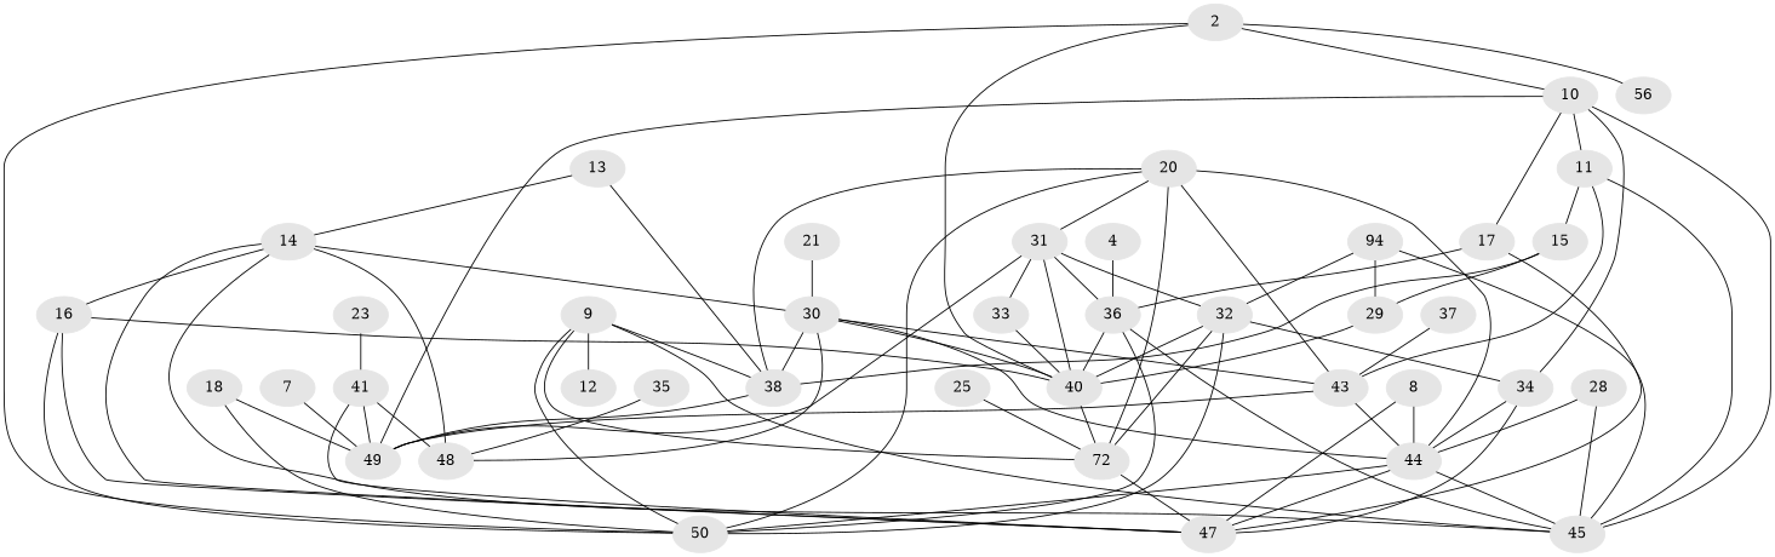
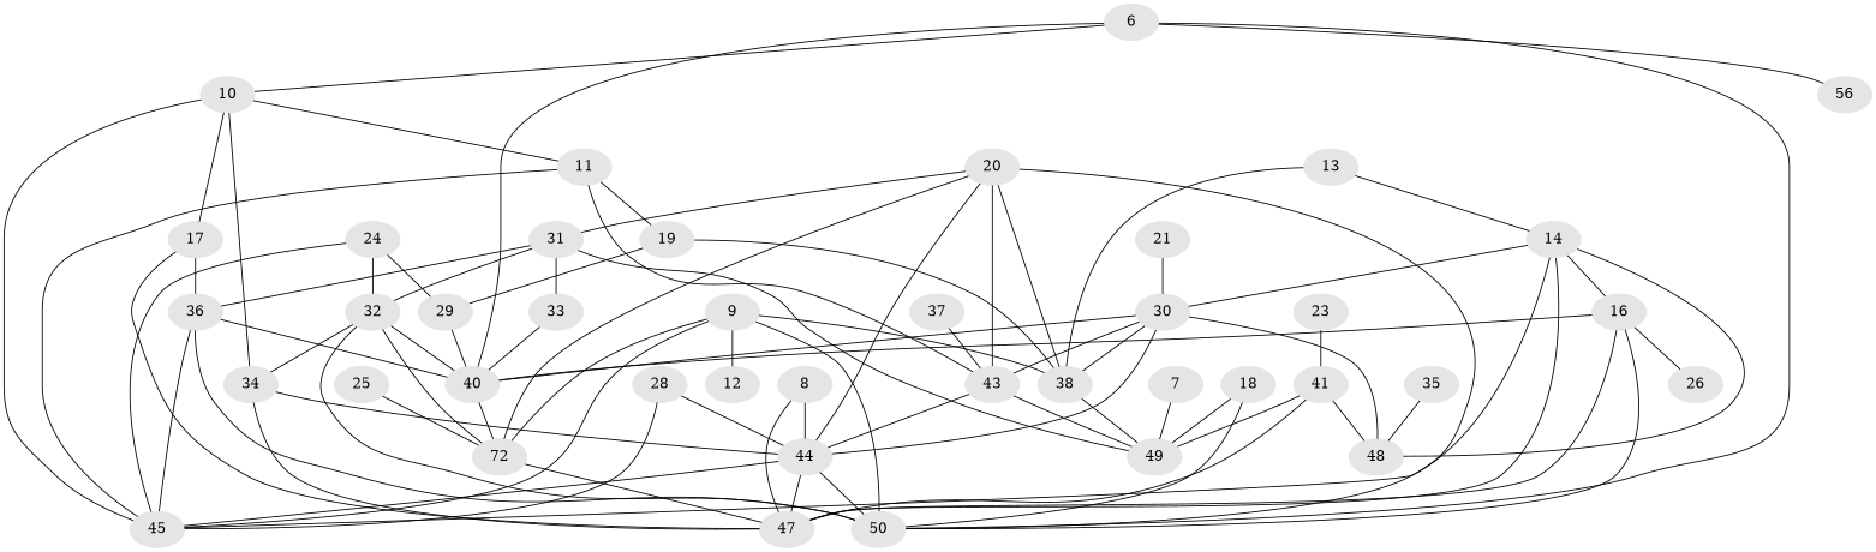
  graph {
    node [color=gray90 style=filled]
    edge [weight=1.0]
-   2
+   2 [label=6]
    10
    40
    n4 [label=56]
    50
    49
    45
    11
    17
    34
    n11 [label=72]
-   4
    36
    7
    8
    44
    47
    9
    12
    38
-   19 [label=15]
+   19
    43
    29
-   24 [label=94]
+   24
    32
    13
    14
    16
    30
    48
+   26
    18
    20
    31
    33
    21
    23
    41
    25
    28
    35
    37
    2 -- 10
    2 -- 40
    2 -- n4
    2 -- 50
-   10 -- 49
    10 -- 45 [weight=2.0]
    10 -- 11
    10 -- 17
    10 -- 34
    40 -- n11
    11 -- 45
    11 -- 19
    11 -- 43
    17 -- 36
    17 -- 47
    34 -- 44
    34 -- 47
    n11 -- 47
-   4 -- 36
    36 -- 40
    36 -- 50
    36 -- 45
    7 -- 49
    8 -- 44
    8 -- 47
    44 -- 50
    44 -- 45
    44 -- 47
    9 -- 50
    9 -- 45
    9 -- n11
    9 -- 12
    9 -- 38
    38 -- 49
    19 -- 38
    19 -- 29
    43 -- 49
    43 -- 44
    29 -- 40
    24 -- 45
    24 -- 29
    24 -- 32
    32 -- 40
    32 -- 50
    32 -- 34
    32 -- n11
    13 -- 38
    13 -- 14
    14 -- 45
    14 -- 47
    14 -- 16
    14 -- 30
    14 -- 48
    16 -- 40
    16 -- 50
    16 -- 47
+   16 -- 26
    30 -- 40
    30 -- 44
    30 -- 38
    30 -- 43
    30 -- 48
    18 -- 50
    18 -- 49
    20 -- 50
    20 -- n11
    20 -- 44
    20 -- 38
    20 -- 43 [weight=2.0]
    20 -- 31
-   31 -- 40
    31 -- 49
    31 -- 36
    31 -- 32
    31 -- 33
    33 -- 40
    21 -- 30
    23 -- 41
    41 -- 49 [weight=2.0]
    41 -- 47
    41 -- 48 [weight=2.0]
    25 -- n11
    28 -- 45
    28 -- 44
    35 -- 48
    37 -- 43
  }
